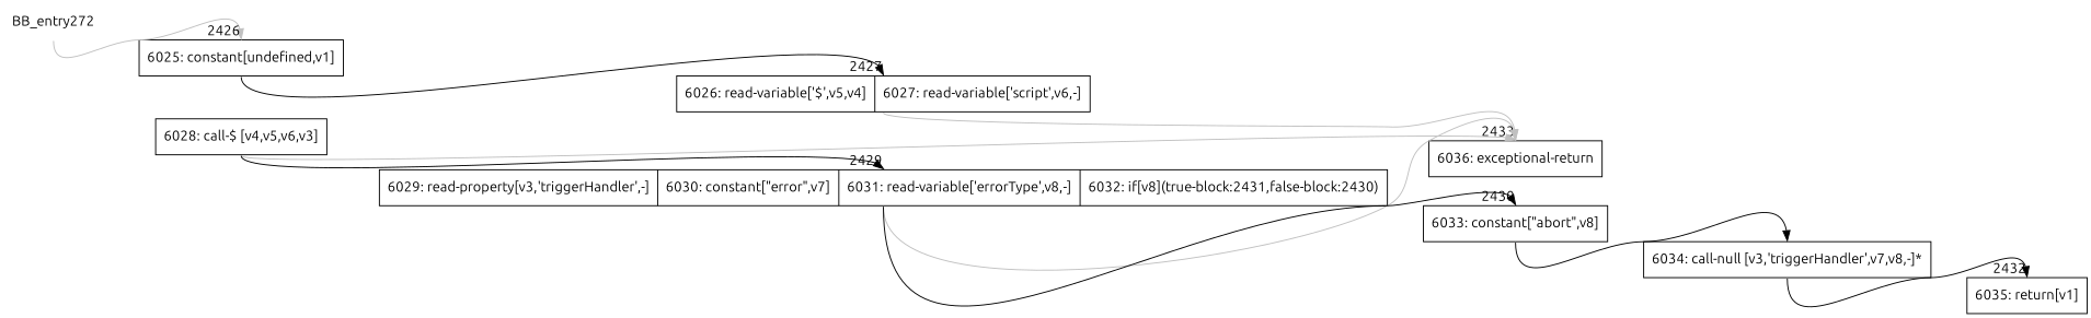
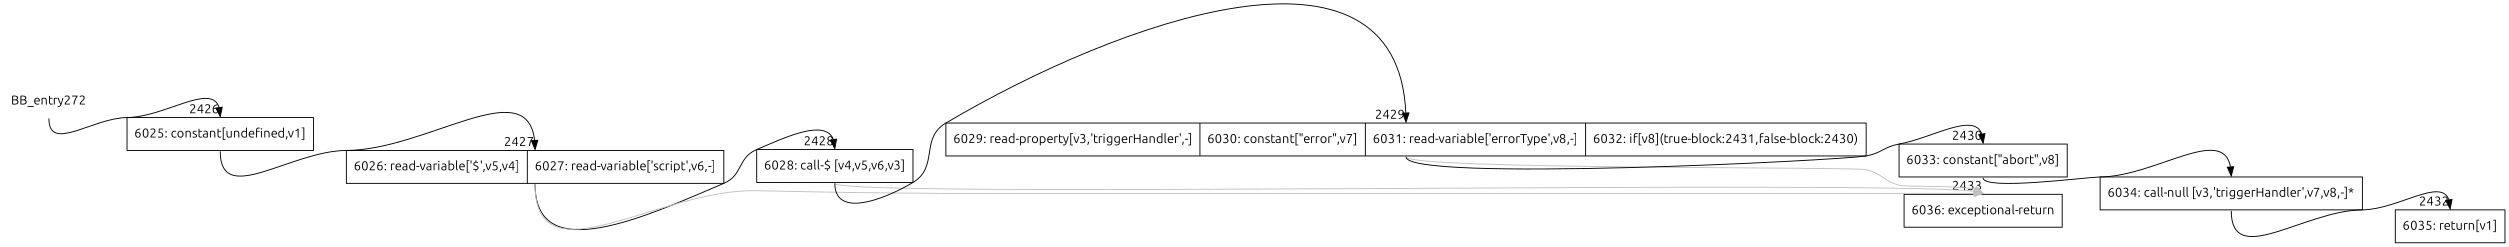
  digraph {
    fontname=Ubuntu
    rankdir=LR
    node [fontname=Ubuntu shape=record]
    edge [fontname=Ubuntu headport=n tailport=s]
    n1 [label=BB_entry272 shape=none]
    n2 [label="{6025: constant[undefined,v1]}"]
    n3 [label="{6026: read-variable['$',v5,v4]|6027: read-variable['script',v6,-]}"]
    n4 [label="{6028: call-$ [v4,v5,v6,v3]}"]
    n5 [label="{6036: exceptional-return}"]
    n6 [label="{6029: read-property[v3,'triggerHandler',-]|6030: constant[\"error\",v7]|6031: read-variable['errorType',v8,-]|6032: if[v8](true-block:2431,false-block:2430)}"]
    n7 [label="{6033: constant[\"abort\",v8]}"]
    n8 [label="{6034: call-null [v3,'triggerHandler',v7,v8,-]*}"]
    n9 [label="{6035: return[v1]}"]
-   n1 -> n2 [headlabel="    2426" color=gray]
+   n1 -> n2 [headlabel="    2426"]
    n2 -> n3 [headlabel="      2427"]
+   n3 -> n4 [headlabel="      2428"]
    n3 -> n5 [color=gray headlabel="      2433"]
    n4 -> n5 [color=gray]
    n4 -> n6 [headlabel="      2429"]
    n6 -> n5 [color=gray]
    n6 -> n7 [headlabel="      2430"]
    n7 -> n8
    n8 -> n9 [headlabel="      2432"]
  }
